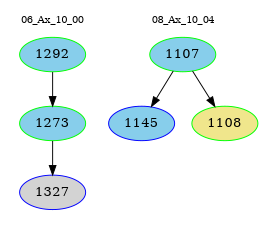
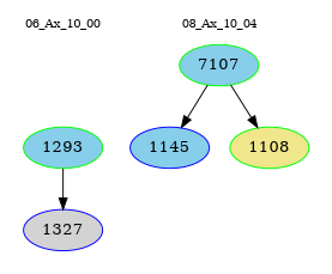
  digraph {
    node [color=green fillcolor=skyblue style=filled]
    edge [color=black]
-   n1 [label=1292]
-   n2 [label=1273]
+   n2 [label=1293]
    n3 [color=blue fillcolor=lightgrey label=1327]
-   n4 [label=1107]
+   n4 [label=7107]
    n5 [color=blue label=1145]
    n6 [fillcolor=khaki label=1108]
    subgraph cluster_1 {
      color=white
      fontsize=10
      label="06_Ax_10_00"
-     n1
      n2
      n3
    }
    subgraph cluster_2 {
      color=white
      fontsize=10
      label="08_Ax_10_04"
      n4
      n5
      n6
    }
-   n1 -> n2
    n2 -> n3
    n4 -> n5
    n4 -> n6
  }
